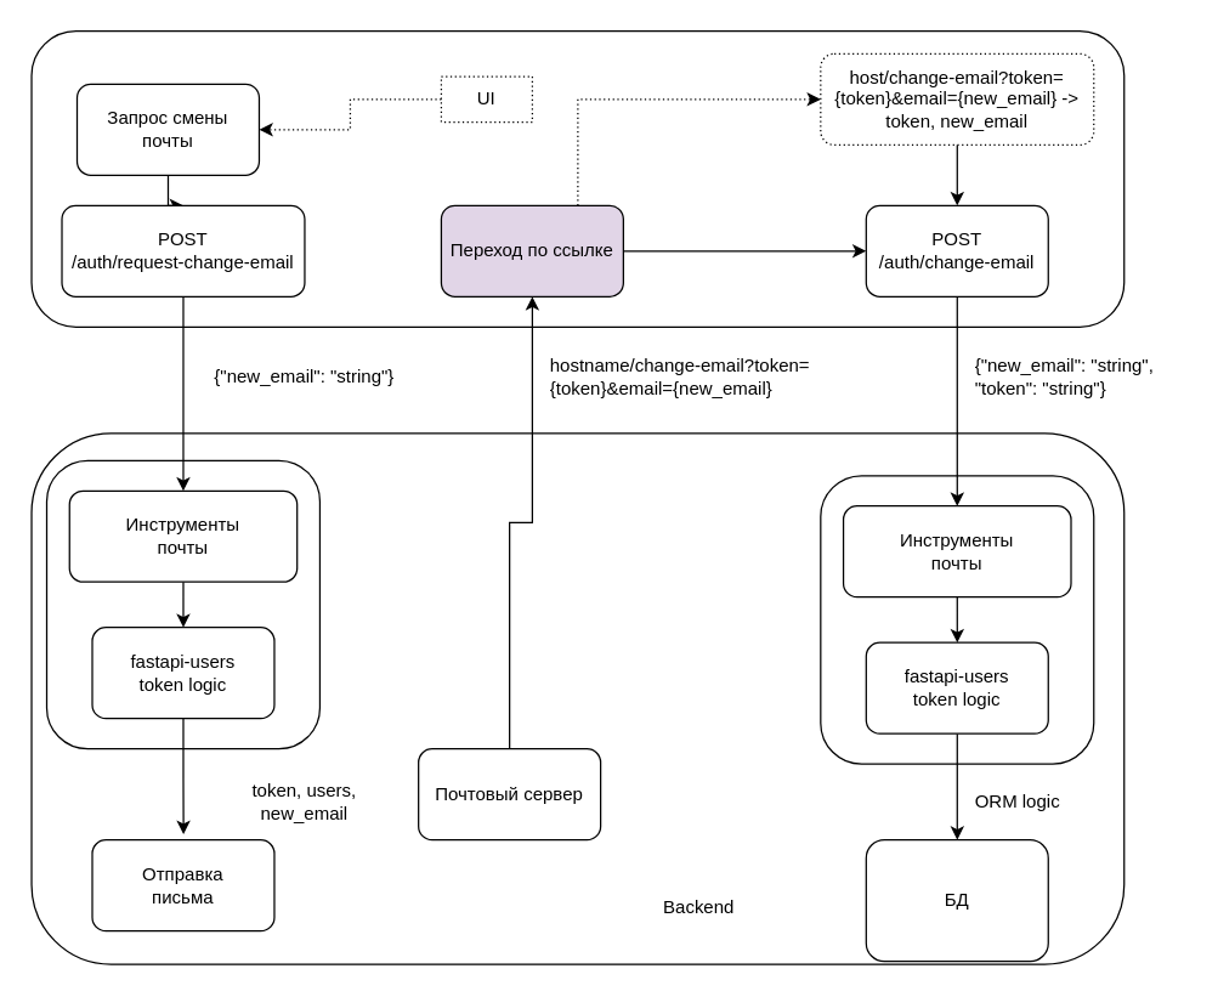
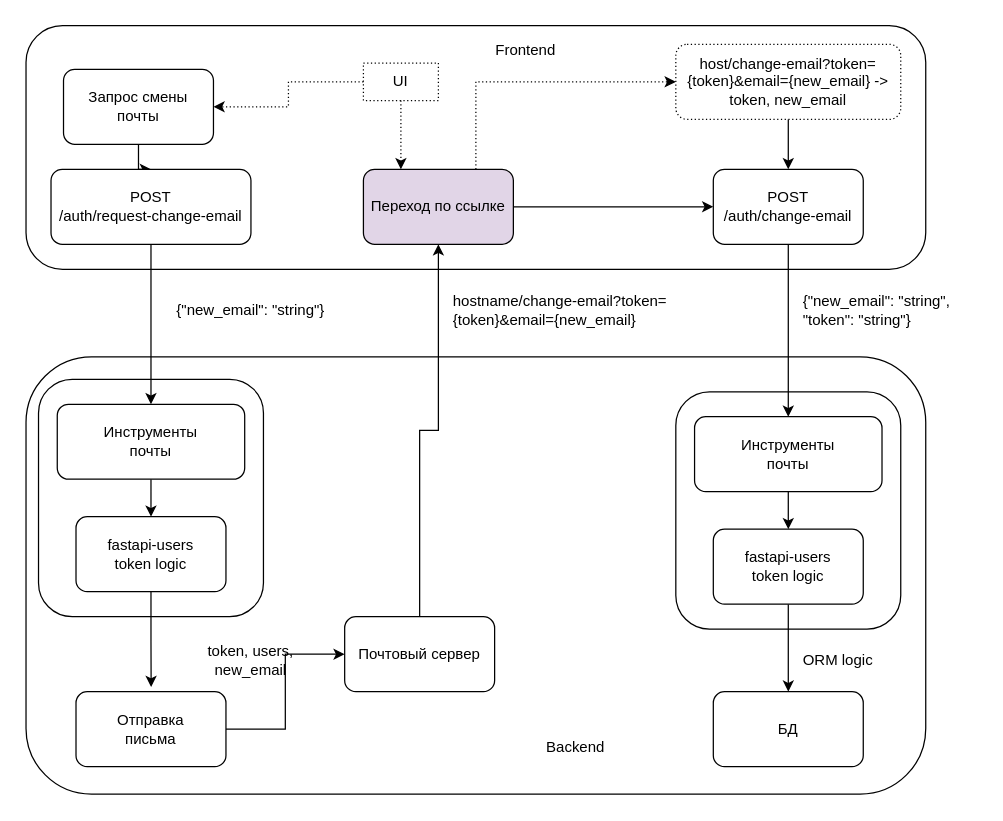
  <mxCell id="0" />
  <mxCell id="1" parent="0" />
  <mxCell id="2" value="" style="rounded=1;whiteSpace=wrap;html=1;" parent="1" vertex="1"><mxGeometry x="20" y="20" width="720" height="195" as="geometry" /></mxCell>
  <mxCell id="3" style="edgeStyle=orthogonalEdgeStyle;rounded=0;orthogonalLoop=1;jettySize=auto;html=1;entryX=0.5;entryY=0;entryDx=0;entryDy=0;" parent="1" source="4" target="5" edge="1"><mxGeometry relative="1" as="geometry" /></mxCell>
  <mxCell id="4" value="&lt;div&gt;Запрос смены&lt;/div&gt;&lt;div&gt;почты&lt;br&gt;&lt;/div&gt;" style="rounded=1;whiteSpace=wrap;html=1;" parent="1" vertex="1"><mxGeometry x="50" y="55" width="120" height="60" as="geometry" /></mxCell>
  <mxCell id="5" value="&lt;div&gt;POST&lt;/div&gt;&lt;div&gt;/auth/request-change-email&lt;br&gt;&lt;/div&gt;" style="rounded=1;whiteSpace=wrap;html=1;" parent="1" vertex="1"><mxGeometry x="40" y="135" width="160" height="60" as="geometry" /></mxCell>
  <mxCell id="6" value="{&quot;new_email&quot;: &quot;string&quot;}" style="text;html=1;align=center;verticalAlign=middle;whiteSpace=wrap;rounded=0;" parent="1" vertex="1"><mxGeometry x="130" y="233" width="140" height="30" as="geometry" /></mxCell>
  <mxCell id="7" style="edgeStyle=orthogonalEdgeStyle;rounded=0;orthogonalLoop=1;jettySize=auto;html=1;entryX=0;entryY=0.5;entryDx=0;entryDy=0;dashed=1;dashPattern=1 2;" parent="1" source="9" target="13" edge="1"><mxGeometry relative="1" as="geometry"><Array as="points"><mxPoint x="380" y="65" /></Array></mxGeometry></mxCell>
  <mxCell id="8" style="edgeStyle=orthogonalEdgeStyle;rounded=0;orthogonalLoop=1;jettySize=auto;html=1;entryX=0;entryY=0.5;entryDx=0;entryDy=0;" parent="1" source="9" target="11" edge="1"><mxGeometry relative="1" as="geometry" /></mxCell>
  <mxCell id="9" value="Переход по ссылке" style="rounded=1;whiteSpace=wrap;html=1;fillColor=#e1d5e7;" parent="1" vertex="1"><mxGeometry x="290" y="135" width="120" height="60" as="geometry" /></mxCell>
  <mxCell id="10" value="&lt;div&gt;hostname/change-email?token={token}&amp;amp;email={new_email}&lt;/div&gt;" style="text;html=1;align=left;verticalAlign=middle;whiteSpace=wrap;rounded=0;" parent="1" vertex="1"><mxGeometry x="360" y="223" width="230" height="50" as="geometry" /></mxCell>
  <mxCell id="11" value="&lt;div&gt;POST&lt;/div&gt;&lt;div&gt;/auth/change-email&lt;br&gt;&lt;/div&gt;" style="rounded=1;whiteSpace=wrap;html=1;" parent="1" vertex="1"><mxGeometry x="570" y="135" width="120" height="60" as="geometry" /></mxCell>
  <mxCell id="12" style="edgeStyle=orthogonalEdgeStyle;rounded=0;orthogonalLoop=1;jettySize=auto;html=1;entryX=0.5;entryY=0;entryDx=0;entryDy=0;" parent="1" source="13" target="11" edge="1"><mxGeometry relative="1" as="geometry" /></mxCell>
  <mxCell id="13" value="&lt;div&gt;host/change-email?token={token}&amp;amp;email={new_email} -&amp;gt;&lt;/div&gt;&lt;div&gt;token, new_email&lt;br&gt;&lt;/div&gt;" style="rounded=1;whiteSpace=wrap;html=1;dashed=1;dashPattern=1 2;" parent="1" vertex="1"><mxGeometry x="540" y="35" width="180" height="60" as="geometry" /></mxCell>
  <mxCell id="14" style="edgeStyle=orthogonalEdgeStyle;rounded=0;orthogonalLoop=1;jettySize=auto;html=1;entryX=1;entryY=0.5;entryDx=0;entryDy=0;dashed=1;dashPattern=1 2;" parent="1" source="16" target="4" edge="1"><mxGeometry relative="1" as="geometry" /></mxCell>
+ <mxCell id="15" style="edgeStyle=orthogonalEdgeStyle;rounded=0;orthogonalLoop=1;jettySize=auto;html=1;entryX=0.25;entryY=0;entryDx=0;entryDy=0;dashed=1;dashPattern=1 2;" parent="1" source="16" target="9" edge="1"><mxGeometry relative="1" as="geometry" /></mxCell>
  <mxCell id="16" value="UI" style="text;html=1;align=center;verticalAlign=middle;whiteSpace=wrap;rounded=0;dashed=1;dashPattern=1 2;strokeColor=default;" parent="1" vertex="1"><mxGeometry x="290" y="50" width="60" height="30" as="geometry" /></mxCell>
  <mxCell id="17" value="" style="rounded=1;whiteSpace=wrap;html=1;" parent="1" vertex="1"><mxGeometry x="20" y="285" width="720" height="350" as="geometry" /></mxCell>
  <mxCell id="18" value="" style="rounded=1;whiteSpace=wrap;html=1;" parent="1" vertex="1"><mxGeometry x="30" y="303" width="180" height="190" as="geometry" /></mxCell>
  <mxCell id="19" style="edgeStyle=orthogonalEdgeStyle;rounded=0;orthogonalLoop=1;jettySize=auto;html=1;entryX=0.5;entryY=0;entryDx=0;entryDy=0;" parent="1" source="20" target="21" edge="1"><mxGeometry relative="1" as="geometry" /></mxCell>
  <mxCell id="20" value="&lt;div&gt;Инструменты&lt;/div&gt;&lt;div&gt;почты&lt;br&gt;&lt;/div&gt;" style="rounded=1;whiteSpace=wrap;html=1;" parent="1" vertex="1"><mxGeometry x="45" y="323" width="150" height="60" as="geometry" /></mxCell>
  <mxCell id="21" value="&lt;div&gt;fastapi-users&lt;/div&gt;&lt;div&gt;token logic&lt;/div&gt;" style="rounded=1;whiteSpace=wrap;html=1;" parent="1" vertex="1"><mxGeometry x="60" y="413" width="120" height="60" as="geometry" /></mxCell>
+ <mxCell id="22" style="edgeStyle=orthogonalEdgeStyle;rounded=0;orthogonalLoop=1;jettySize=auto;html=1;entryX=0;entryY=0.5;entryDx=0;entryDy=0;" parent="1" source="23" target="26" edge="1"><mxGeometry relative="1" as="geometry" /></mxCell>
  <mxCell id="23" value="&lt;div&gt;Отправка&lt;/div&gt;&lt;div&gt;письма&lt;br&gt;&lt;/div&gt;" style="rounded=1;whiteSpace=wrap;html=1;" parent="1" vertex="1"><mxGeometry x="60" y="553" width="120" height="60" as="geometry" /></mxCell>
  <mxCell id="24" style="edgeStyle=orthogonalEdgeStyle;rounded=0;orthogonalLoop=1;jettySize=auto;html=1;entryX=0.501;entryY=-0.062;entryDx=0;entryDy=0;entryPerimeter=0;" parent="1" source="21" target="23" edge="1"><mxGeometry relative="1" as="geometry" /></mxCell>
  <mxCell id="25" value="token, users, new_email" style="text;html=1;align=center;verticalAlign=middle;whiteSpace=wrap;rounded=0;" parent="1" vertex="1"><mxGeometry x="135" y="513" width="130" height="30" as="geometry" /></mxCell>
  <mxCell id="26" value="Почтовый сервер" style="rounded=1;whiteSpace=wrap;html=1;" parent="1" vertex="1"><mxGeometry x="275" y="493" width="120" height="60" as="geometry" /></mxCell>
  <mxCell id="27" value="" style="rounded=1;whiteSpace=wrap;html=1;" parent="1" vertex="1"><mxGeometry x="540" y="313" width="180" height="190" as="geometry" /></mxCell>
  <mxCell id="28" style="edgeStyle=orthogonalEdgeStyle;rounded=0;orthogonalLoop=1;jettySize=auto;html=1;entryX=0.5;entryY=0;entryDx=0;entryDy=0;" parent="1" source="29" target="31" edge="1"><mxGeometry relative="1" as="geometry" /></mxCell>
  <mxCell id="29" value="&lt;div&gt;Инструменты&lt;/div&gt;&lt;div&gt;почты&lt;br&gt;&lt;/div&gt;" style="rounded=1;whiteSpace=wrap;html=1;" parent="1" vertex="1"><mxGeometry x="555" y="333" width="150" height="60" as="geometry" /></mxCell>
  <mxCell id="30" style="edgeStyle=orthogonalEdgeStyle;rounded=0;orthogonalLoop=1;jettySize=auto;html=1;entryX=0.5;entryY=0;entryDx=0;entryDy=0;" parent="1" source="31" target="32" edge="1"><mxGeometry relative="1" as="geometry" /></mxCell>
  <mxCell id="31" value="&lt;div&gt;fastapi-users&lt;/div&gt;&lt;div&gt;token logic&lt;/div&gt;" style="rounded=1;whiteSpace=wrap;html=1;" parent="1" vertex="1"><mxGeometry x="570" y="423" width="120" height="60" as="geometry" /></mxCell>
- <mxCell id="32" value="БД" style="rounded=1;whiteSpace=wrap;html=1;" parent="1" vertex="1"><mxGeometry x="570" y="553" width="120" height="80" as="geometry" /></mxCell>
+ <mxCell id="32" value="БД" style="rounded=1;whiteSpace=wrap;html=1;" parent="1" vertex="1"><mxGeometry x="570" y="553" width="120" height="60" as="geometry" /></mxCell>
  <mxCell id="33" style="edgeStyle=orthogonalEdgeStyle;rounded=0;orthogonalLoop=1;jettySize=auto;html=1;entryX=0.5;entryY=1;entryDx=0;entryDy=0;" parent="1" source="26" target="9" edge="1"><mxGeometry relative="1" as="geometry" /></mxCell>
  <mxCell id="34" style="edgeStyle=orthogonalEdgeStyle;rounded=0;orthogonalLoop=1;jettySize=auto;html=1;entryX=0.5;entryY=0;entryDx=0;entryDy=0;" parent="1" source="5" target="20" edge="1"><mxGeometry relative="1" as="geometry" /></mxCell>
  <mxCell id="35" style="edgeStyle=orthogonalEdgeStyle;rounded=0;orthogonalLoop=1;jettySize=auto;html=1;entryX=0.5;entryY=0;entryDx=0;entryDy=0;" parent="1" source="11" target="29" edge="1"><mxGeometry relative="1" as="geometry" /></mxCell>
  <mxCell id="36" value="ORM logic" style="text;html=1;align=center;verticalAlign=middle;whiteSpace=wrap;rounded=0;" parent="1" vertex="1"><mxGeometry x="640" y="513" width="60" height="30" as="geometry" /></mxCell>
  <mxCell id="37" value="&lt;div&gt;{&quot;new_email&quot;: &quot;string&quot;,&lt;/div&gt;&lt;div&gt;&quot;token&quot;: &quot;string&quot;}&lt;/div&gt;" style="text;html=1;align=left;verticalAlign=middle;whiteSpace=wrap;rounded=0;" parent="1" vertex="1"><mxGeometry x="640" y="233" width="140" height="30" as="geometry" /></mxCell>
+ <mxCell id="38" value="Frontend" style="text;html=1;align=center;verticalAlign=middle;whiteSpace=wrap;rounded=0;" parent="1" vertex="1"><mxGeometry x="390" y="25" width="60" height="30" as="geometry" /></mxCell>
  <mxCell id="39" value="Backend" style="text;html=1;align=center;verticalAlign=middle;whiteSpace=wrap;rounded=0;" parent="1" vertex="1"><mxGeometry x="430" y="583" width="60" height="30" as="geometry" /></mxCell>
